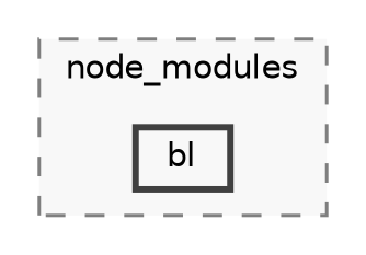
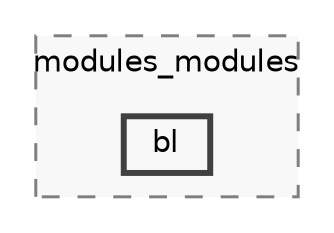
  digraph {
    compound=true
    n1 [color=grey25 fillcolor="#f8f8f8" fontname=Helvetica fontsize=10 height=0.2 label=bl shape=box style="filled,bold" width=0.4]
    subgraph cluster_1 {
      bgcolor="#f8f8f8"
      fontname=Helvetica
      fontsize=10
-     label=node_modules
+     label=modules_modules
      pencolor=grey50
      style="filled,dashed"
      n1
    }
  }
